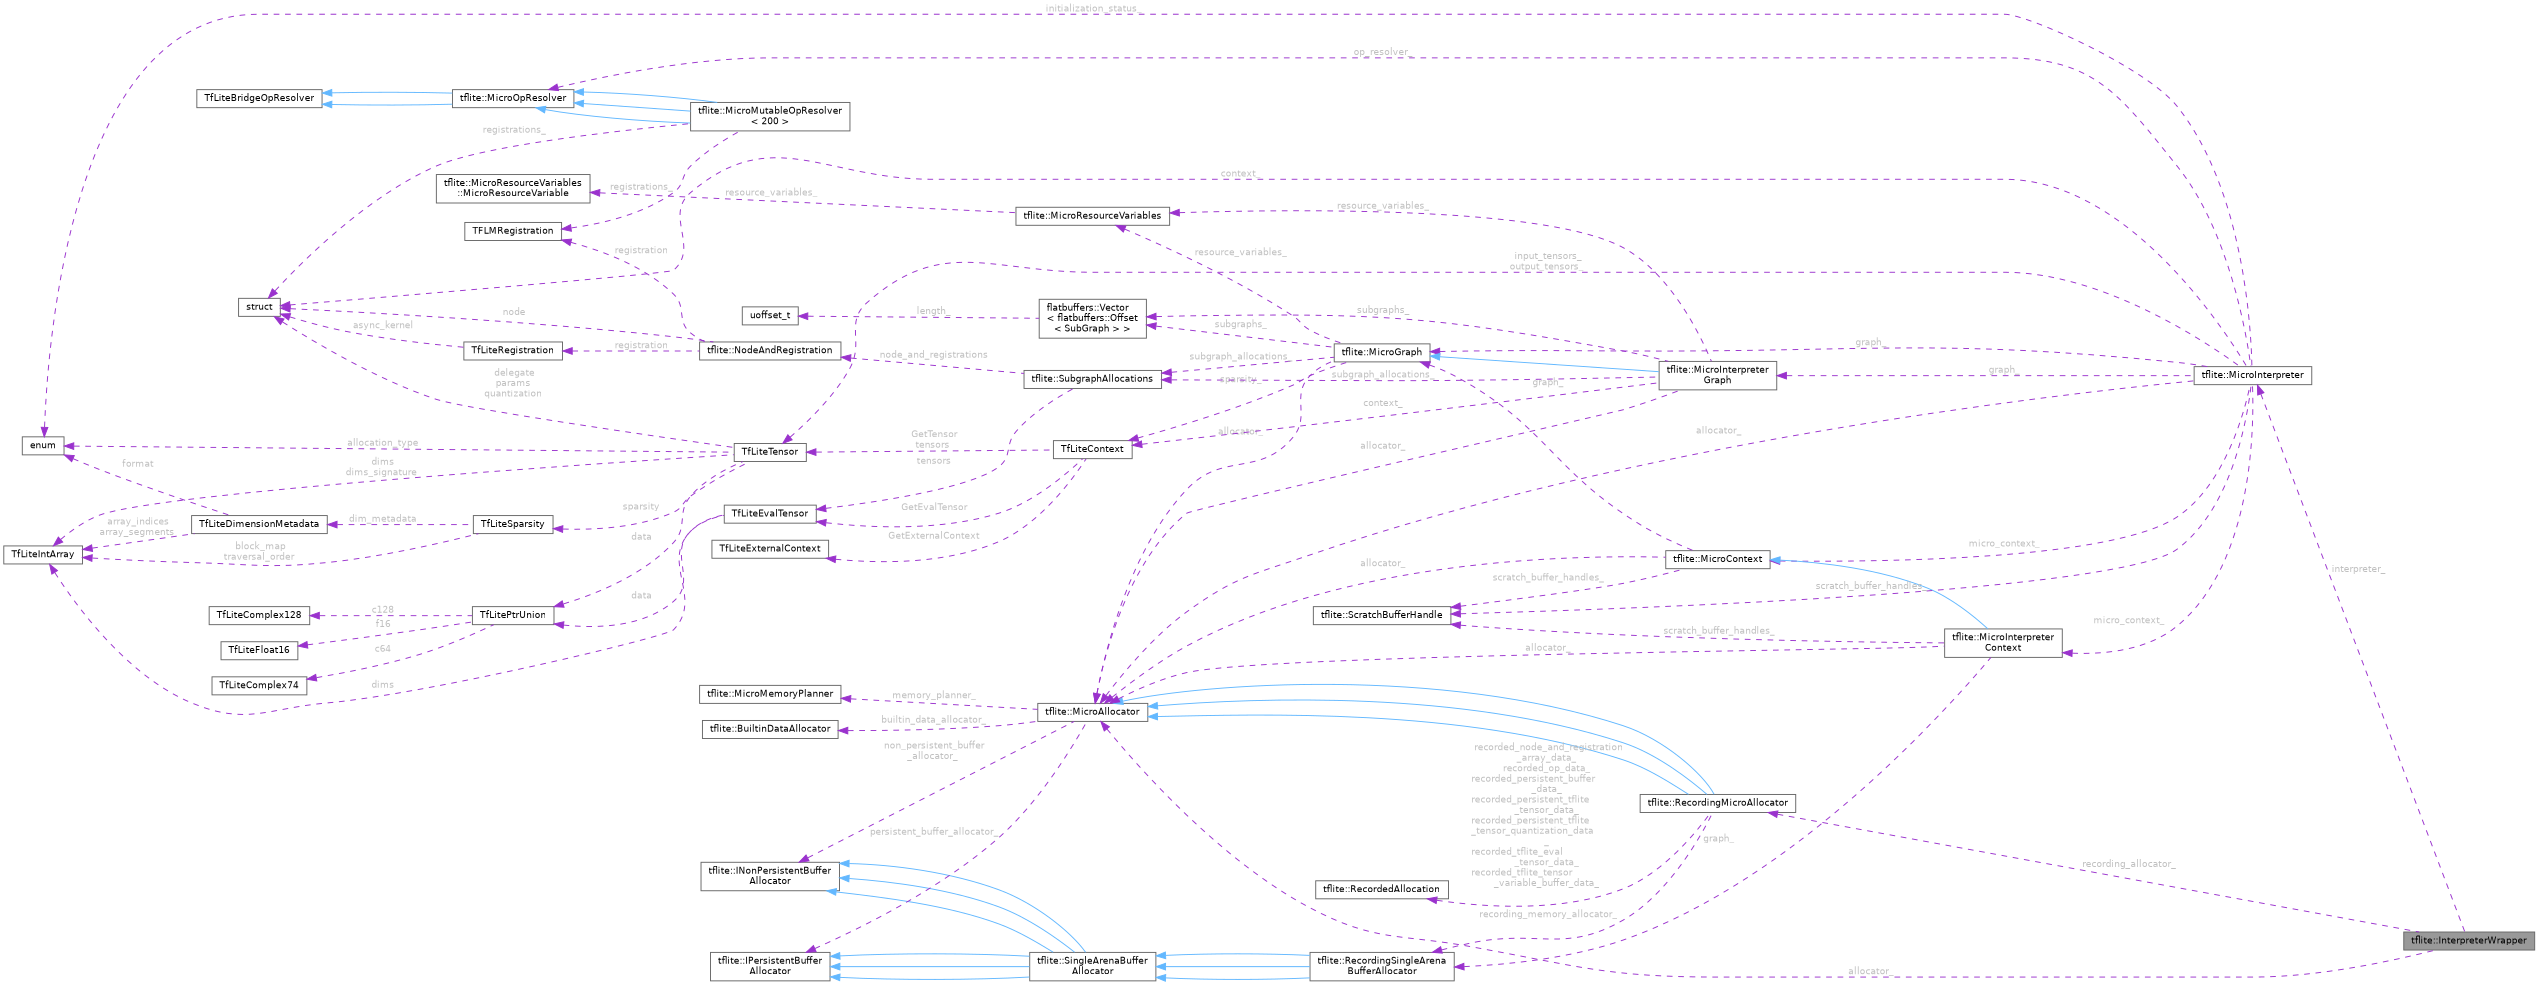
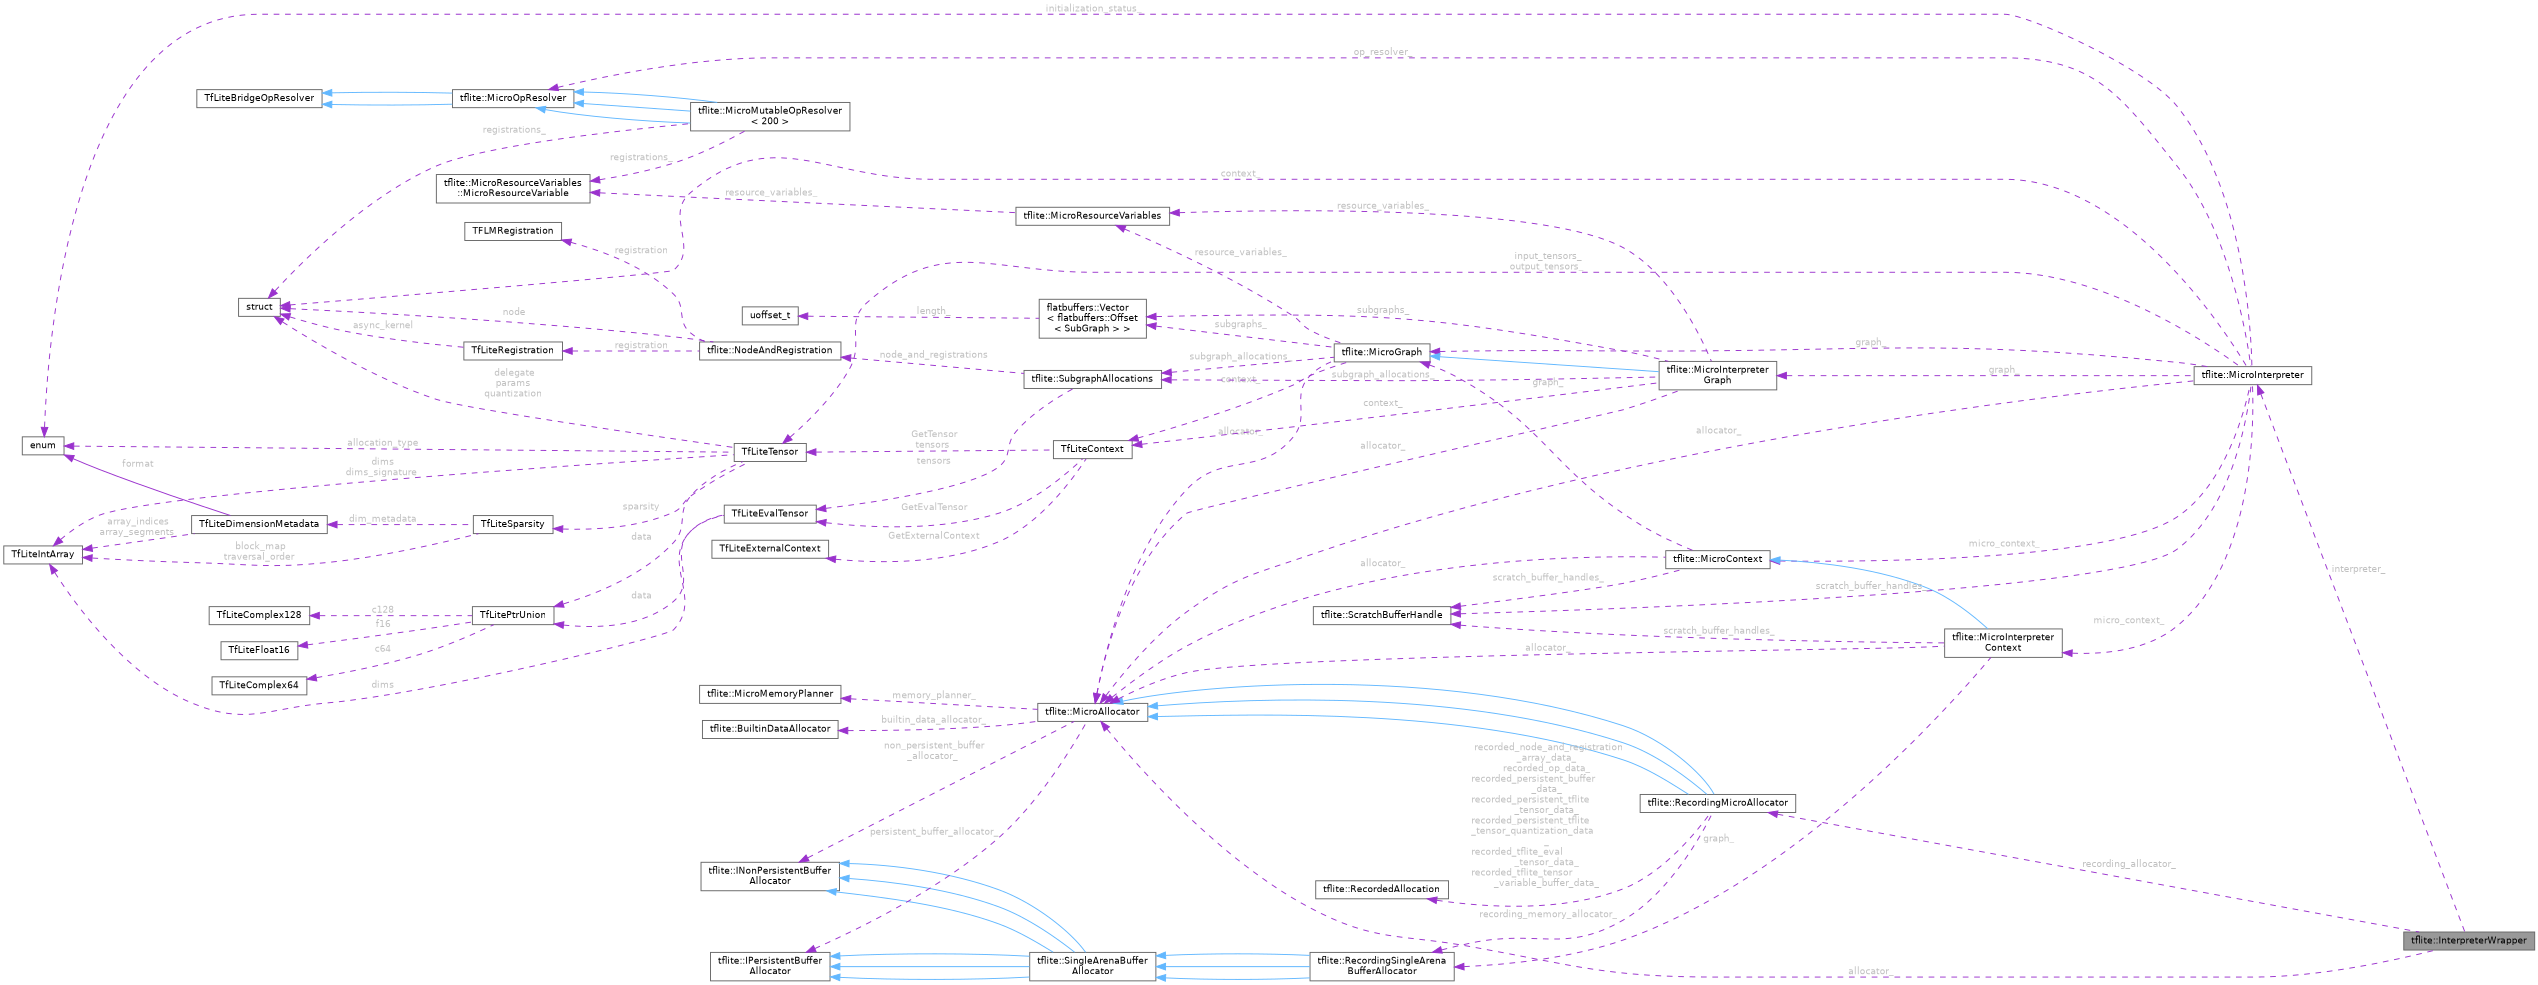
  digraph {
    rankdir=LR
    node [color=gray40 fillcolor=white fontname=Helvetica fontsize=10 shape=box style=filled]
    edge [color=darkorchid3 dir=back fontcolor=grey fontname=Helvetica fontsize=10 labelfontname=Helvetica labelfontsize=10 style=dashed]
    n1 [fillcolor=grey60 fontcolor=black height=0.2 label="tflite::InterpreterWrapper" width=0.4]
    n2 [height=0.2 label="tflite::MicroAllocator" width=0.4]
    n3 [height=0.2 label="tflite::RecordingMicroAllocator" width=0.4]
    n4 [height=0.2 label="tflite::MicroInterpreter" width=0.4]
    n5 [height=0.2 label="tflite::MicroGraph" width=0.4]
    n6 [height=0.2 label="tflite::MicroInterpreter\lGraph" width=0.4]
    n7 [height=0.2 label="tflite::MicroContext" width=0.4]
    n8 [height=0.2 label="tflite::MicroInterpreter\lContext" width=0.4]
    n9 [height=0.2 label="tflite::INonPersistentBuffer\lAllocator" width=0.4]
    n10 [height=0.2 label="tflite::SingleArenaBuffer\lAllocator" width=0.4]
    n11 [height=0.2 label="tflite::RecordingSingleArena\lBufferAllocator" width=0.4]
    n12 [height=0.2 label="tflite::IPersistentBuffer\lAllocator" width=0.4]
    n13 [height=0.2 label="tflite::BuiltinDataAllocator" width=0.4]
    n14 [height=0.2 label="tflite::MicroMemoryPlanner" width=0.4]
    n15 [height=0.2 label="tflite::RecordedAllocation" width=0.4]
    n16 [height=0.2 label="tflite::MicroMutableOpResolver\l\< 200 \>" width=0.4]
    n17 [height=0.2 label="tflite::MicroOpResolver" width=0.4]
    n18 [height=0.2 label=TfLiteBridgeOpResolver width=0.4]
    n19 [height=0.2 label=struct width=0.4]
    n20 [height=0.2 label=TfLiteTensor width=0.4]
    n21 [height=0.2 label="tflite::NodeAndRegistration" width=0.4]
    n22 [height=0.2 label=TfLiteRegistration width=0.4]
    n23 [height=0.2 label=TfLiteContext width=0.4]
    n24 [height=0.2 label="tflite::SubgraphAllocations" width=0.4]
    n25 [height=0.2 label=TFLMRegistration width=0.4]
    n26 [height=0.2 label=TfLitePtrUnion width=0.4]
    n27 [height=0.2 label=TfLiteEvalTensor width=0.4]
    n28 [height=0.2 label=TfLiteFloat16 width=0.4]
-   n29 [height=0.2 label=TfLiteComplex74 width=0.4]
+   n29 [height=0.2 label=TfLiteComplex64 width=0.4]
    n30 [height=0.2 label=TfLiteComplex128 width=0.4]
    n31 [height=0.2 label=TfLiteIntArray width=0.4]
    n32 [height=0.2 label=TfLiteSparsity width=0.4]
    n33 [height=0.2 label=TfLiteDimensionMetadata width=0.4]
    n34 [height=0.2 label=enum width=0.4]
    n35 [height=0.2 label=TfLiteExternalContext width=0.4]
    n36 [height=0.2 label="tflite::MicroResourceVariables" width=0.4]
    n37 [height=0.2 label="tflite::MicroResourceVariables\l::MicroResourceVariable" width=0.4]
    n38 [height=0.2 label="flatbuffers::Vector\l\< flatbuffers::Offset\l\< SubGraph \> \>" width=0.4]
    n39 [height=0.2 label=uoffset_t width=0.4]
    n40 [height=0.2 label="tflite::ScratchBufferHandle" width=0.4]
    n2 -> n1 [label=" allocator_"]
    n2 -> n3 [color=steelblue1 style=solid fontcolor=""]
    n2 -> n3 [color=steelblue1 style=solid fontcolor=""]
    n2 -> n3 [color=steelblue1 style=solid fontcolor=""]
    n2 -> n4 [label=" allocator_"]
    n2 -> n5 [label=" allocator_"]
    n2 -> n6 [label=" allocator_"]
    n2 -> n7 [label=" allocator_"]
    n2 -> n8 [label=" allocator_"]
    n3 -> n1 [label=" recording_allocator_"]
    n4 -> n1 [label=" interpreter_"]
    n5 -> n4 [label=" graph_"]
    n5 -> n6 [color=steelblue1 style=solid fontcolor=""]
    n5 -> n7 [label=" graph_"]
    n6 -> n4 [label=" graph_"]
    n7 -> n4 [label=" micro_context_"]
    n7 -> n8 [color=steelblue1 style=solid fontcolor=""]
    n8 -> n4 [label=" micro_context_"]
    n9 -> n2 [label=" non_persistent_buffer\l_allocator_"]
    n9 -> n10 [color=steelblue1 style=solid fontcolor=""]
    n9 -> n10 [color=steelblue1 style=solid fontcolor=""]
    n9 -> n10 [color=steelblue1 style=solid fontcolor=""]
    n10 -> n11 [color=steelblue1 style=solid fontcolor=""]
    n10 -> n11 [color=steelblue1 style=solid fontcolor=""]
    n10 -> n11 [color=steelblue1 style=solid fontcolor=""]
    n11 -> n3 [label=" recording_memory_allocator_"]
    n11 -> n8 [label=" graph_"]
    n12 -> n2 [label=" persistent_buffer_allocator_"]
    n12 -> n10 [color=steelblue1 style=solid fontcolor=""]
    n12 -> n10 [color=steelblue1 style=solid fontcolor=""]
    n12 -> n10 [color=steelblue1 style=solid fontcolor=""]
    n13 -> n2 [label=" builtin_data_allocator_"]
    n14 -> n2 [label=" memory_planner_"]
    n15 -> n3 [label=" recorded_node_and_registration\l_array_data_\nrecorded_op_data_\nrecorded_persistent_buffer\l_data_\nrecorded_persistent_tflite\l_tensor_data_\nrecorded_persistent_tflite\l_tensor_quantization_data\l_\nrecorded_tflite_eval\l_tensor_data_\nrecorded_tflite_tensor\l_variable_buffer_data_"]
    n17 -> n4 [label=" op_resolver_"]
    n17 -> n16 [color=steelblue1 style=solid fontcolor=""]
    n17 -> n16 [color=steelblue1 style=solid fontcolor=""]
    n17 -> n16 [color=steelblue1 style=solid fontcolor=""]
    n18 -> n17 [color=steelblue1 style=solid fontcolor=""]
    n18 -> n17 [color=steelblue1 style=solid fontcolor=""]
    n19 -> n4 [label=" context_"]
    n19 -> n16 [label=" registrations_"]
    n19 -> n20 [label=" delegate\nparams\nquantization"]
    n19 -> n21 [label=" node"]
    n19 -> n22 [label=" async_kernel"]
    n20 -> n4 [label=" input_tensors_\noutput_tensors_"]
    n20 -> n23 [label=" GetTensor\ntensors"]
    n21 -> n24 [label=" node_and_registrations"]
    n22 -> n21 [label=" registration"]
-   n23 -> n5 [label=" sparsity_"]
+   n23 -> n5 [label=" context_"]
    n23 -> n6 [label=" context_"]
    n24 -> n5 [label=" subgraph_allocations_"]
    n24 -> n6 [label=" subgraph_allocations_"]
-   n25 -> n16 [label=" registrations_"]
+   n37 -> n16 [label=" registrations_"]
    n25 -> n21 [label=" registration"]
    n26 -> n20 [label=" data"]
    n26 -> n27 [label=" data"]
    n27 -> n23 [label=" GetEvalTensor"]
    n27 -> n24 [label=" tensors"]
    n28 -> n26 [label=" f16"]
    n29 -> n26 [label=" c64"]
    n30 -> n26 [label=" c128"]
    n31 -> n20 [label=" dims\ndims_signature"]
    n31 -> n27 [label=" dims"]
    n31 -> n32 [label=" block_map\ntraversal_order"]
    n31 -> n33 [label=" array_indices\narray_segments"]
    n32 -> n20 [label=" sparsity"]
    n33 -> n32 [label=" dim_metadata"]
    n34 -> n4 [label=" initialization_status_"]
    n34 -> n20 [label=" allocation_type"]
-   n34 -> n33 [label=" format"]
+   n34 -> n33 [label=" format" style=solid]
    n35 -> n23 [label=" GetExternalContext"]
    n36 -> n5 [label=" resource_variables_"]
    n36 -> n6 [label=" resource_variables_"]
    n37 -> n36 [label=" resource_variables_"]
    n38 -> n5 [label=" subgraphs_"]
    n38 -> n6 [label=" subgraphs_"]
    n39 -> n38 [label=" length_"]
    n40 -> n4 [label=" scratch_buffer_handles_"]
    n40 -> n7 [label=" scratch_buffer_handles_"]
    n40 -> n8 [label=" scratch_buffer_handles_"]
  }
